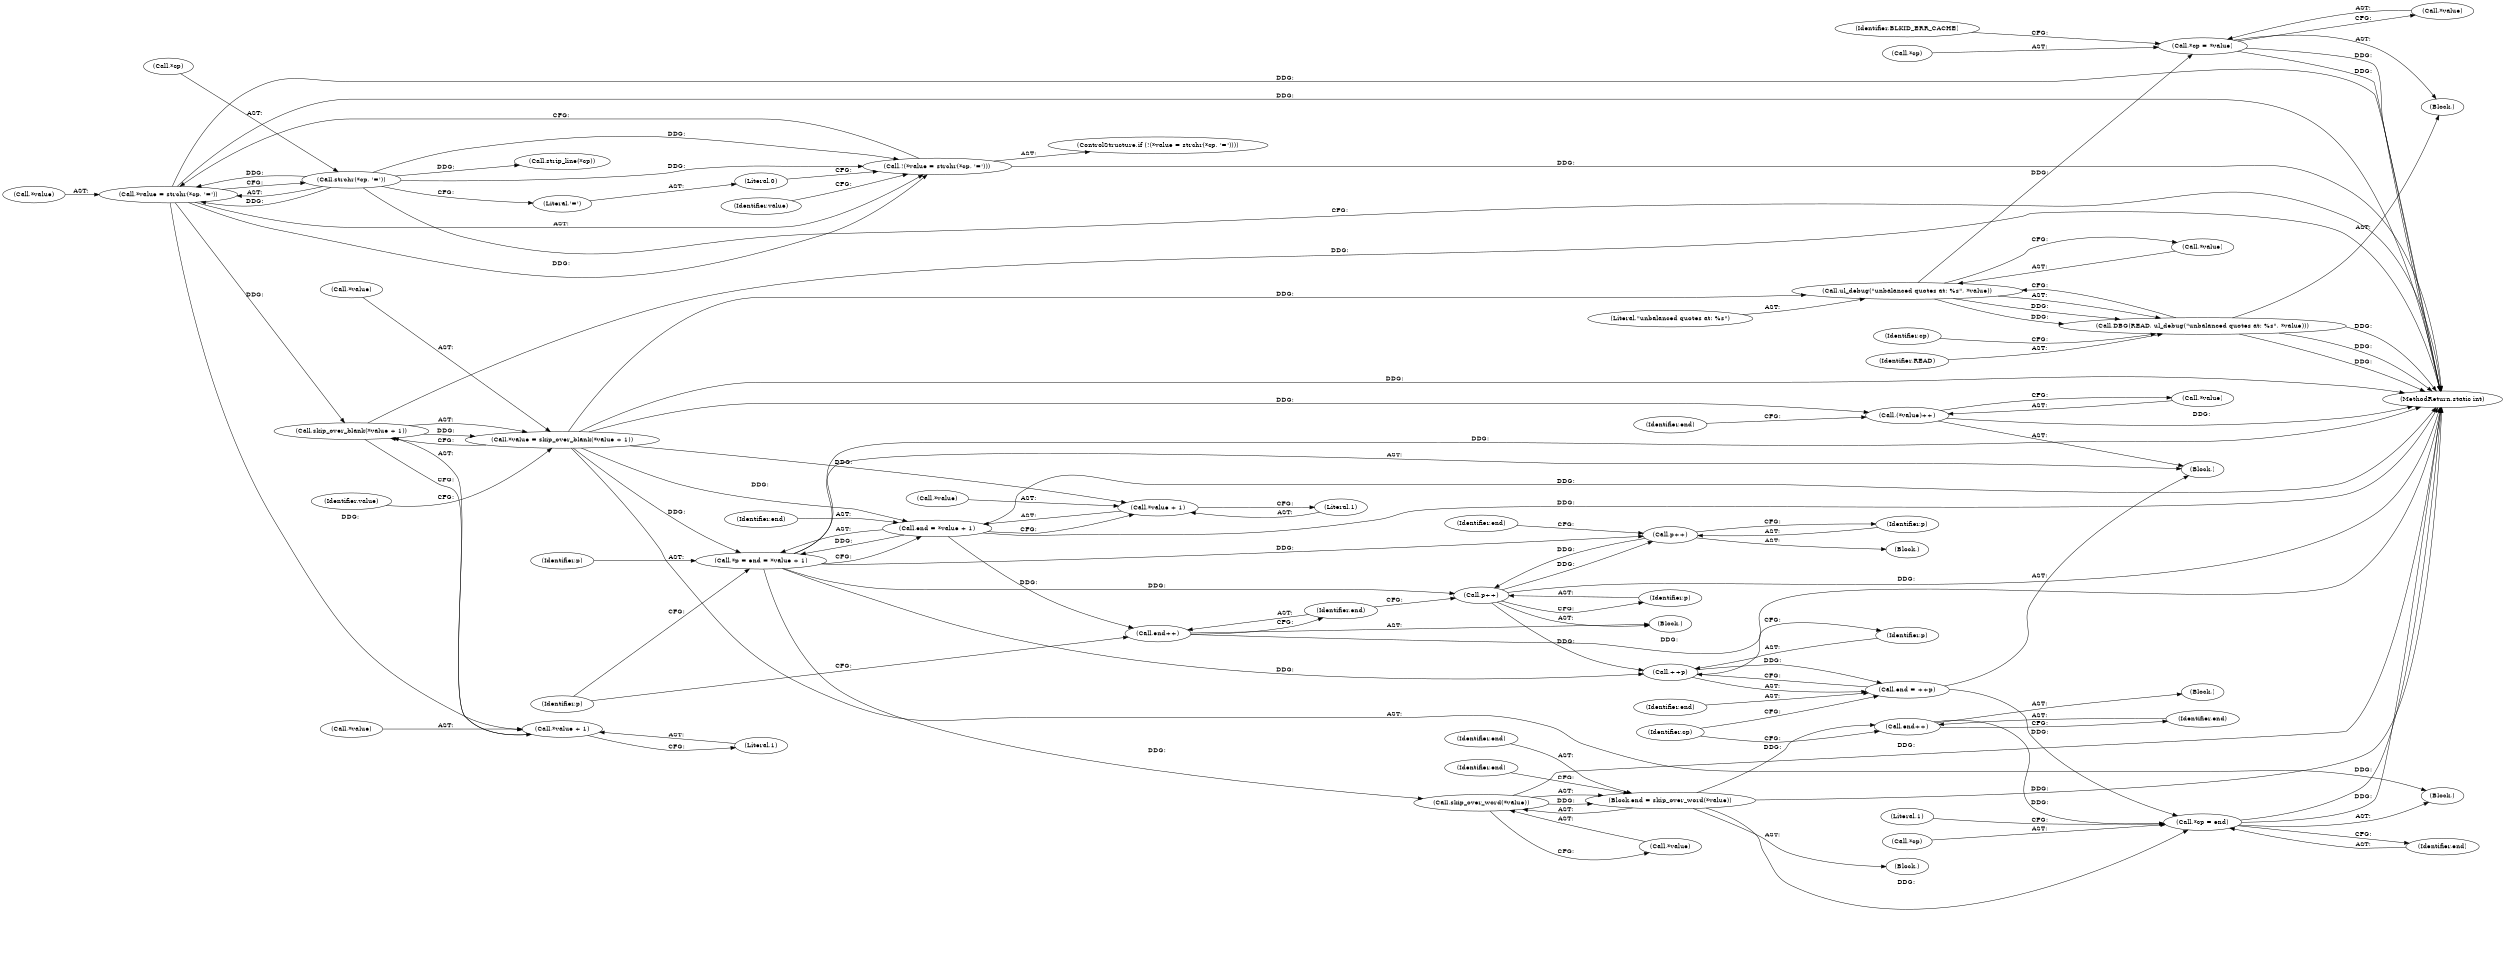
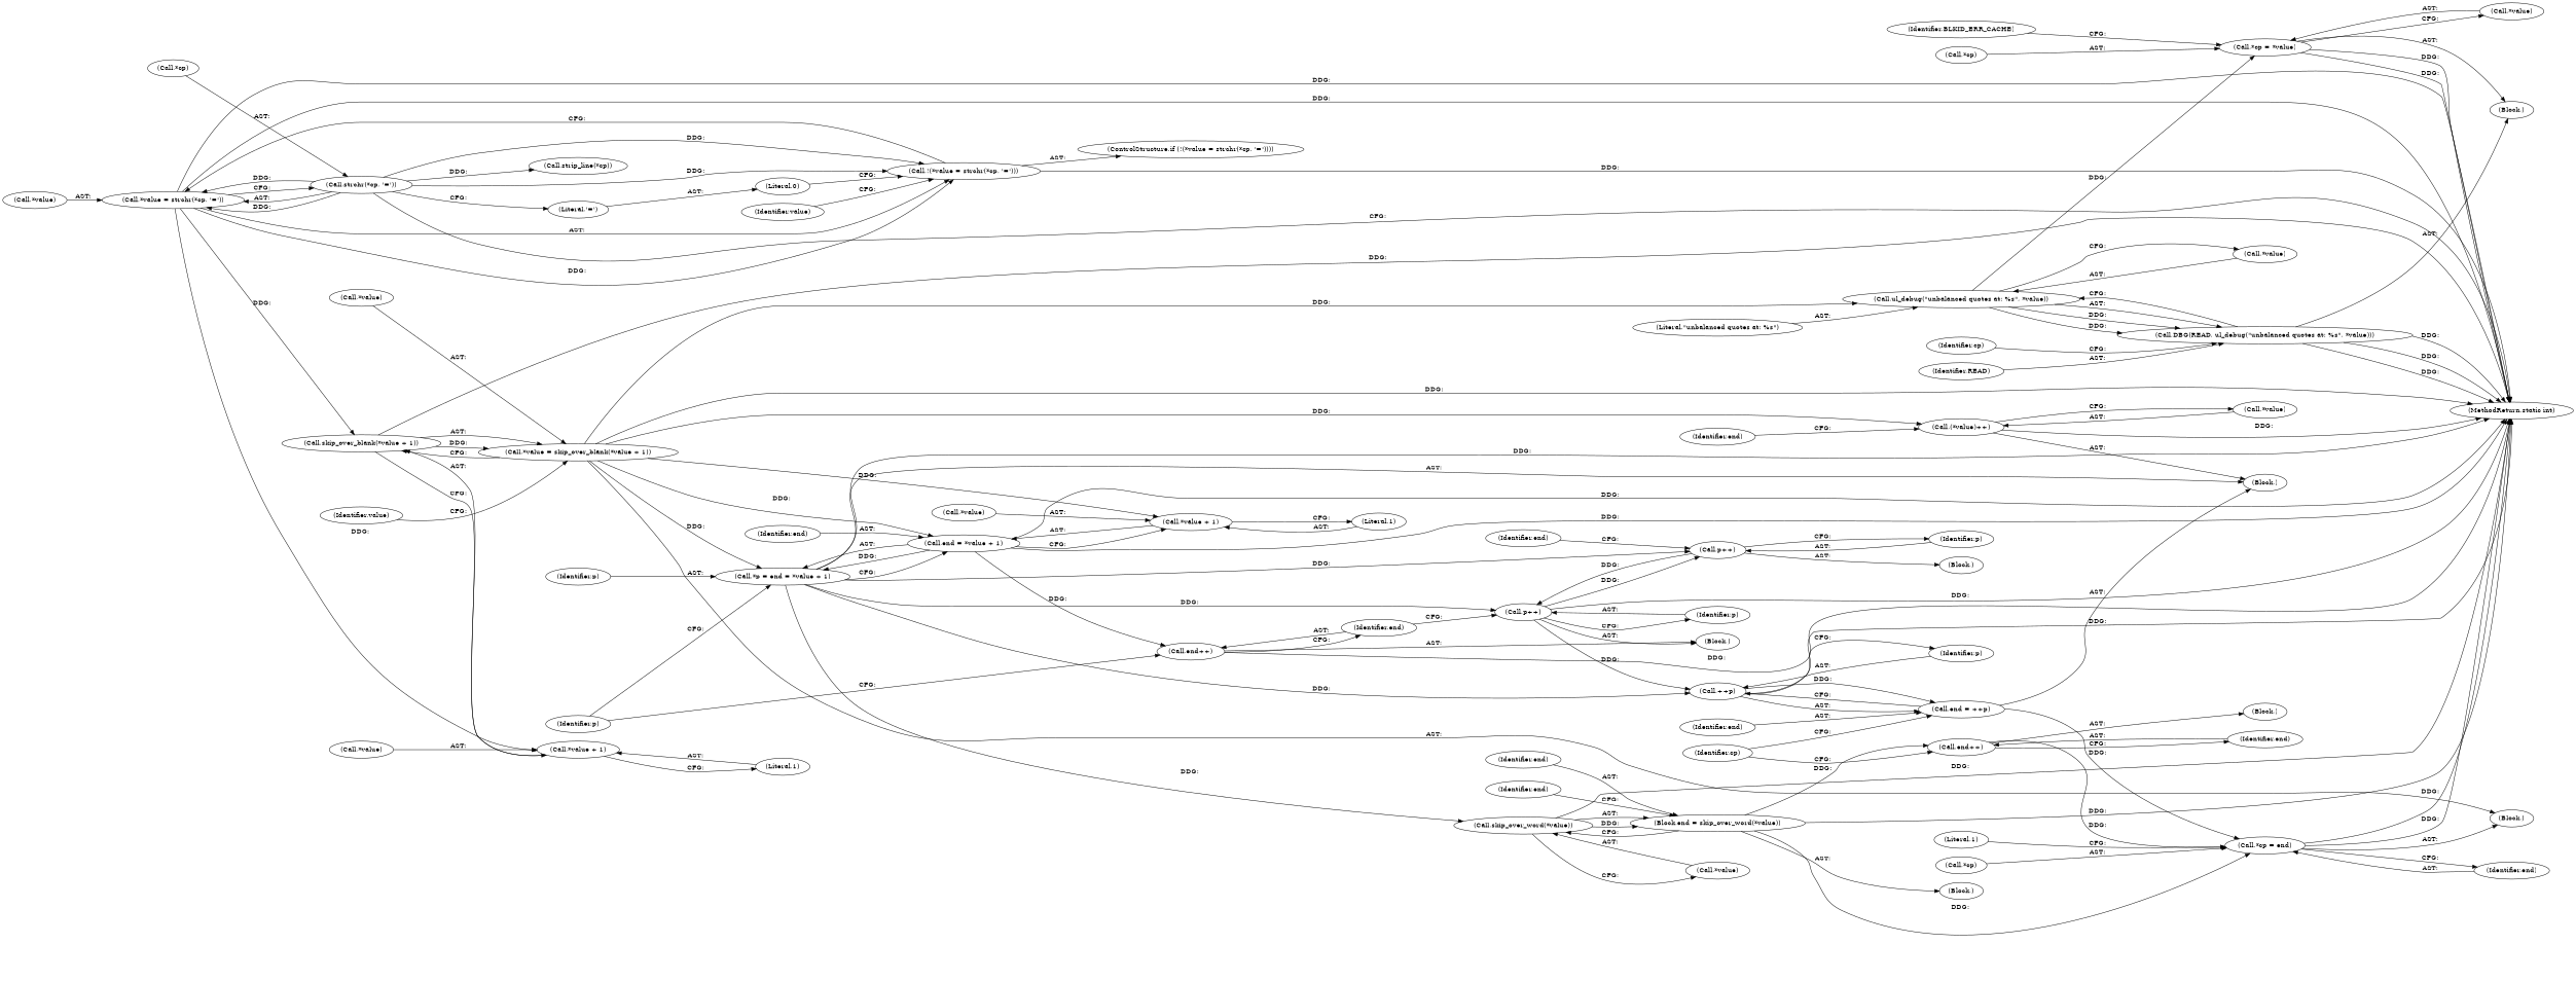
  digraph {
    rankdir=LR
    n1 [label="(Call,*value = strchr(*cp, '='))"]
    n2 [label="(Call,strchr(*cp, '='))"]
    n3 [label="(Call,!(*value = strchr(*cp, '=')))"]
    n4 [label="(Call,skip_over_blank(*value + 1))"]
    n5 [label="(Call,*value + 1)"]
    n6 [label="(MethodReturn,static int)"]
    n7 [label="(Call,strip_line(*cp))"]
    n8 [label="(Literal,'=')"]
    n9 [label="(ControlStructure,if (!(*value = strchr(*cp, '='))))"]
    n10 [label="(Call,*value = skip_over_blank(*value + 1))"]
    n11 [label="(Literal,1)"]
    n12 [label="(Literal,0)"]
    n13 [label="(Call,*p = end = *value + 1)"]
    n14 [label="(Call,end = *value + 1)"]
    n15 [label="(Call,*value + 1)"]
    n16 [label="(Call,ul_debug(\"unbalanced quotes at: %s\", *value))"]
    n17 [label="(Call,(*value)++)"]
    n18 [label="(Block,)"]
    n19 [label="(Call,skip_over_word(*value))"]
    n20 [label="(Call,p++)"]
    n21 [label="(Call,p++)"]
    n22 [label="(Call,++p)"]
    n23 [label="(Block,)"]
    n24 [label="(Call,end++)"]
    n25 [label="(Literal,1)"]
    n26 [label="(Call,DBG(READ, ul_debug(\"unbalanced quotes at: %s\", *value)))"]
    n27 [label="(Call,*cp = *value)"]
    n28 [label="(Call,*value)"]
    n29 [label="(Call,*value)"]
    n30 [label="(Block,end = skip_over_word(*value))"]
    n31 [label="(Call,*value)"]
    n32 [label="(Block,)"]
    n33 [label="(Identifier,p)"]
    n34 [label="(Block,)"]
    n35 [label="(Identifier,p)"]
    n36 [label="(Call,end = ++p)"]
    n37 [label="(Identifier,p)"]
    n38 [label="(Call,*cp = end)"]
    n39 [label="(Identifier,end)"]
    n40 [label="(Identifier,end)"]
    n41 [label="(Block,)"]
    n42 [label="(Call,*value)"]
    n43 [label="(Call,end++)"]
    n44 [label="(Block,)"]
    n45 [label="(Identifier,end)"]
    n46 [label="(Block,)"]
    n47 [label="(Identifier,BLKID_ERR_CACHE)"]
    n48 [label="(Call,*value)"]
    n49 [label="(Identifier,cp)"]
    n50 [label="(Identifier,p)"]
    n51 [label="(Identifier,end)"]
    n52 [label="(Literal,\"unbalanced quotes at: %s\")"]
    n53 [label="(Call,*cp)"]
    n54 [label="(Call,*value)"]
    n55 [label="(Call,*cp)"]
    n56 [label="(Identifier,p)"]
    n57 [label="(Identifier,end)"]
    n58 [label="(Call,*value)"]
    n59 [label="(Identifier,READ)"]
    n60 [label="(Literal,1)"]
    n61 [label="(Call,*cp)"]
    n62 [label="(Identifier,end)"]
    n63 [label="(Identifier,value)"]
    n64 [label="(Identifier,end)"]
    n65 [label="(Identifier,end)"]
    n66 [label="(Identifier,end)"]
    n67 [label="(Identifier,value)"]
    n68 [label="(Identifier,cp)"]
    n69 [label="(Call,*value)"]
    n1 -> n2 [label="CFG: "]
    n1 -> n3 [label="AST: "]
    n1 -> n3 [label="DDG: "]
    n1 -> n4 [label="DDG: "]
    n1 -> n5 [label="DDG: "]
    n1 -> n6 [label="DDG: "]
    n1 -> n6 [label="DDG: "]
    n2 -> n1 [label="AST: "]
    n2 -> n1 [label="DDG: "]
    n2 -> n1 [label="DDG: "]
    n2 -> n3 [label="DDG: "]
    n2 -> n3 [label="DDG: "]
    n2 -> n6 [label="CFG: "]
    n2 -> n7 [label="DDG: "]
    n2 -> n8 [label="CFG: "]
    n3 -> n1 [label="CFG: "]
    n3 -> n6 [label="DDG: "]
    n3 -> n9 [label="AST: "]
    n4 -> n5 [label="CFG: "]
    n4 -> n6 [label="DDG: "]
    n4 -> n10 [label="AST: "]
    n4 -> n10 [label="DDG: "]
    n5 -> n4 [label="AST: "]
    n5 -> n11 [label="CFG: "]
    n8 -> n12 [label="AST: "]
    n10 -> n4 [label="CFG: "]
    n10 -> n6 [label="DDG: "]
    n10 -> n13 [label="DDG: "]
    n10 -> n14 [label="DDG: "]
    n10 -> n15 [label="DDG: "]
    n10 -> n16 [label="DDG: "]
    n10 -> n17 [label="DDG: "]
    n10 -> n18 [label="AST: "]
    n11 -> n5 [label="AST: "]
    n12 -> n3 [label="CFG: "]
    n13 -> n6 [label="DDG: "]
    n13 -> n14 [label="CFG: "]
    n13 -> n19 [label="DDG: "]
    n13 -> n20 [label="DDG: "]
    n13 -> n21 [label="DDG: "]
    n13 -> n22 [label="DDG: "]
    n13 -> n23 [label="AST: "]
    n14 -> n6 [label="DDG: "]
    n14 -> n6 [label="DDG: "]
    n14 -> n13 [label="AST: "]
    n14 -> n13 [label="DDG: "]
    n14 -> n15 [label="CFG: "]
    n14 -> n24 [label="DDG: "]
    n15 -> n14 [label="AST: "]
    n15 -> n25 [label="CFG: "]
    n16 -> n26 [label="AST: "]
    n16 -> n26 [label="DDG: "]
    n16 -> n26 [label="DDG: "]
    n16 -> n27 [label="DDG: "]
    n16 -> n28 [label="CFG: "]
    n17 -> n6 [label="DDG: "]
    n17 -> n23 [label="AST: "]
    n17 -> n29 [label="CFG: "]
    n19 -> n6 [label="DDG: "]
    n19 -> n30 [label="AST: "]
    n19 -> n30 [label="DDG: "]
    n19 -> n31 [label="CFG: "]
    n20 -> n21 [label="DDG: "]
    n20 -> n32 [label="AST: "]
    n20 -> n33 [label="CFG: "]
    n21 -> n6 [label="DDG: "]
    n21 -> n20 [label="DDG: "]
    n21 -> n22 [label="DDG: "]
    n21 -> n34 [label="AST: "]
    n21 -> n35 [label="CFG: "]
+   n22 -> n6 [label="DDG: "]
    n22 -> n36 [label="AST: "]
    n22 -> n36 [label="DDG: "]
    n22 -> n37 [label="CFG: "]
    n24 -> n6 [label="DDG: "]
    n24 -> n34 [label="AST: "]
    n24 -> n40 [label="CFG: "]
    n25 -> n15 [label="AST: "]
    n26 -> n6 [label="DDG: "]
    n26 -> n6 [label="DDG: "]
    n26 -> n6 [label="DDG: "]
    n26 -> n16 [label="CFG: "]
    n26 -> n41 [label="AST: "]
    n27 -> n6 [label="DDG: "]
    n27 -> n6 [label="DDG: "]
    n27 -> n41 [label="AST: "]
    n27 -> n42 [label="CFG: "]
    n28 -> n16 [label="AST: "]
    n29 -> n17 [label="AST: "]
    n30 -> n6 [label="DDG: "]
-   n30 -> n19 [label="AST: "]
+   n30 -> n19 [label="CFG: "]
    n30 -> n38 [label="DDG: "]
    n30 -> n43 [label="DDG: "]
    n30 -> n44 [label="AST: "]
    n31 -> n19 [label="AST: "]
    n33 -> n20 [label="AST: "]
    n35 -> n21 [label="AST: "]
    n36 -> n22 [label="CFG: "]
    n36 -> n23 [label="AST: "]
    n36 -> n38 [label="DDG: "]
    n37 -> n22 [label="AST: "]
    n38 -> n6 [label="DDG: "]
    n38 -> n6 [label="DDG: "]
    n38 -> n18 [label="AST: "]
    n38 -> n39 [label="CFG: "]
    n39 -> n38 [label="AST: "]
    n40 -> n21 [label="CFG: "]
    n40 -> n24 [label="AST: "]
    n42 -> n27 [label="AST: "]
    n43 -> n38 [label="DDG: "]
    n43 -> n45 [label="CFG: "]
    n43 -> n46 [label="AST: "]
    n45 -> n43 [label="AST: "]
    n47 -> n27 [label="CFG: "]
    n48 -> n10 [label="AST: "]
    n49 -> n26 [label="CFG: "]
    n50 -> n13 [label="AST: "]
    n51 -> n14 [label="AST: "]
    n52 -> n16 [label="AST: "]
    n53 -> n27 [label="AST: "]
    n54 -> n15 [label="AST: "]
    n55 -> n2 [label="AST: "]
    n56 -> n13 [label="CFG: "]
    n56 -> n24 [label="CFG: "]
    n57 -> n17 [label="CFG: "]
    n58 -> n1 [label="AST: "]
    n59 -> n26 [label="AST: "]
    n60 -> n38 [label="CFG: "]
    n61 -> n38 [label="AST: "]
    n62 -> n30 [label="AST: "]
    n63 -> n3 [label="CFG: "]
    n64 -> n36 [label="AST: "]
    n65 -> n20 [label="CFG: "]
    n66 -> n30 [label="CFG: "]
    n67 -> n10 [label="CFG: "]
    n68 -> n36 [label="CFG: "]
    n68 -> n43 [label="CFG: "]
    n69 -> n5 [label="AST: "]
  }
